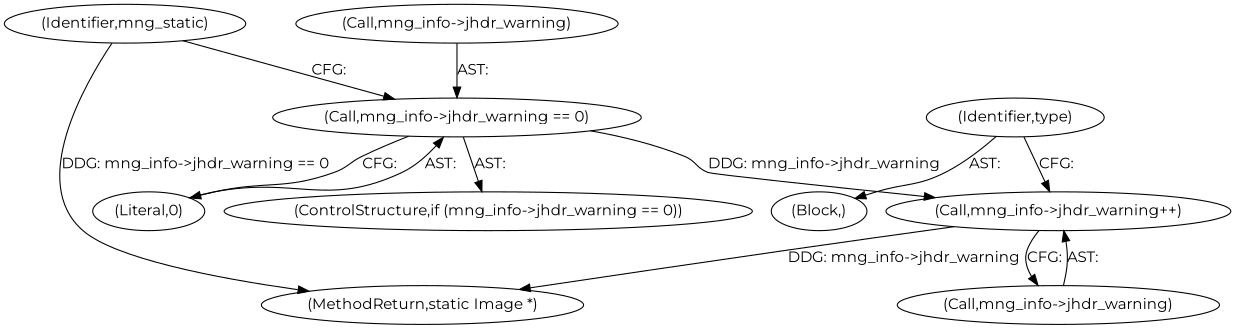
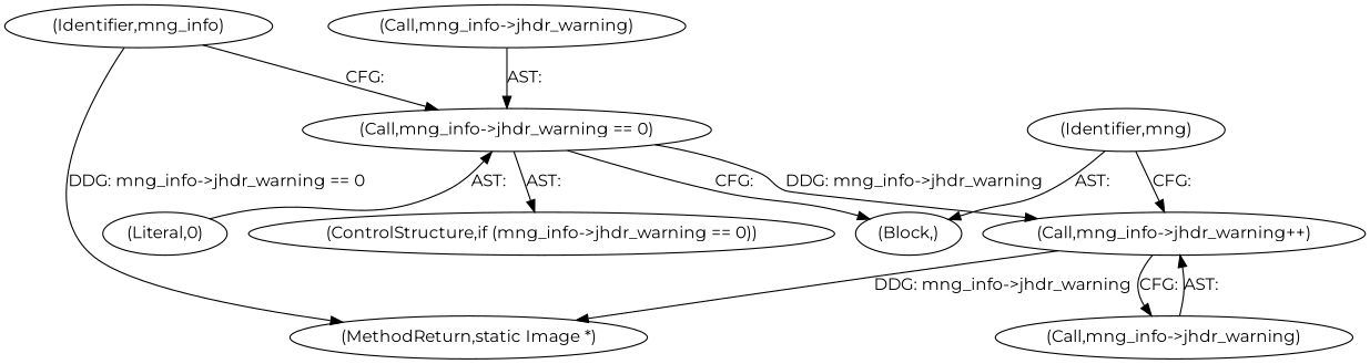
  digraph {
    fontname=Montserrat
    node [fontname=Montserrat]
    edge [fontname=Montserrat]
    n1 [label="(Call,mng_info->jhdr_warning == 0)"]
    n2 [label="(Call,mng_info->jhdr_warning++)"]
    n3 [label="(Literal,0)"]
    n4 [label="(ControlStructure,if (mng_info->jhdr_warning == 0))"]
    n5 [label="(MethodReturn,static Image *)"]
    n6 [label="(Call,mng_info->jhdr_warning)"]
    n7 [label="(Block,)"]
    n8 [label="(Call,mng_info->jhdr_warning)"]
-   n9 [label="(Identifier,mng_static)"]
-   n10 [label="(Identifier,type)"]
+   n9 [label="(Identifier,mng_info)"]
+   n10 [label="(Identifier,mng)"]
    n1 -> n2 [label="DDG: mng_info->jhdr_warning"]
-   n1 -> n3 [label="CFG: "]
+   n1 -> n7 [label="CFG: "]
    n1 -> n4 [label="AST: "]
    n2 -> n5 [label="DDG: mng_info->jhdr_warning"]
    n2 -> n6 [label="CFG: "]
    n3 -> n1 [label="AST: "]
    n6 -> n2 [label="AST: "]
    n8 -> n1 [label="AST: "]
    n9 -> n1 [label="CFG: "]
    n9 -> n5 [label="DDG: mng_info->jhdr_warning == 0"]
    n10 -> n2 [label="CFG: "]
    n10 -> n7 [label="AST: "]
  }
